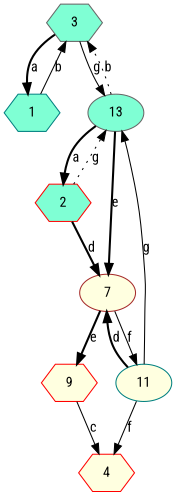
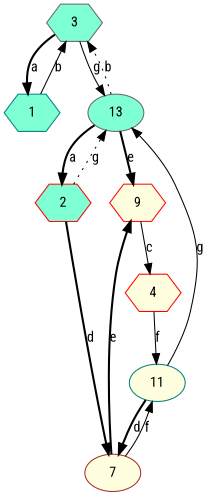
  strict digraph {
    fontname="Roboto Condensed"
    node [color=red fillcolor=aquamarine fontname="Roboto Condensed" shape=hexagon style=filled]
    edge [fontname="Roboto Condensed" style=bold]
    3 [color=gray40]
    1 [color=teal]
    13 [color=gray40 shape=ellipse]
    2
    7 [color=brown fillcolor=lightyellow shape=ellipse]
    11 [color=teal fillcolor=lightyellow shape=ellipse]
    9 [fillcolor=lightyellow]
    4 [fillcolor=lightyellow]
    3 -> 1 [label=a]
    3 -> 13 [label=g style=solid]
    1 -> 3 [label=b style=solid]
    13 -> 3 [label=b style=dotted]
    13 -> 2 [label=a]
-   13 -> 7 [label=e]
+   13 -> 9 [label=e]
    2 -> 13 [label=g style=dotted]
    2 -> 7 [label=d]
    7 -> 11 [label=f style=solid]
    7 -> 9 [label=e]
    11 -> 13 [label=g style=solid]
    11 -> 7 [label=d]
    9 -> 4 [label=c style=solid]
-   11 -> 4 [label=f style=solid]
+   4 -> 11 [label=f style=solid]
  }
